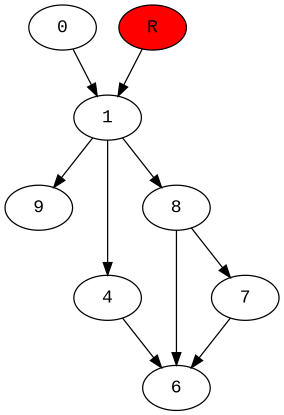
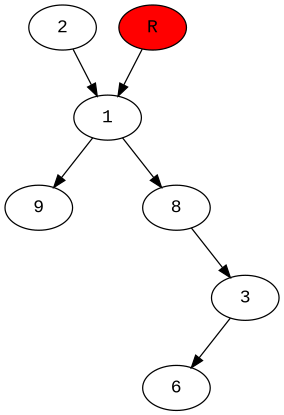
  digraph {
    fontname="Liberation Mono"
    node [fontname="Liberation Mono"]
    edge [fontname="Liberation Mono"]
    n1 [label=9]
    1
-   4
    8
    6
-   7
-   2 [label=0]
+   7 [label=3]
+   2
    R [fillcolor="#ff0000" style=filled]
    1 -> n1
-   1 -> 4
    1 -> 8
-   4 -> 6
-   8 -> 6
    8 -> 7
    7 -> 6
    2 -> 1
    R -> 1
  }
